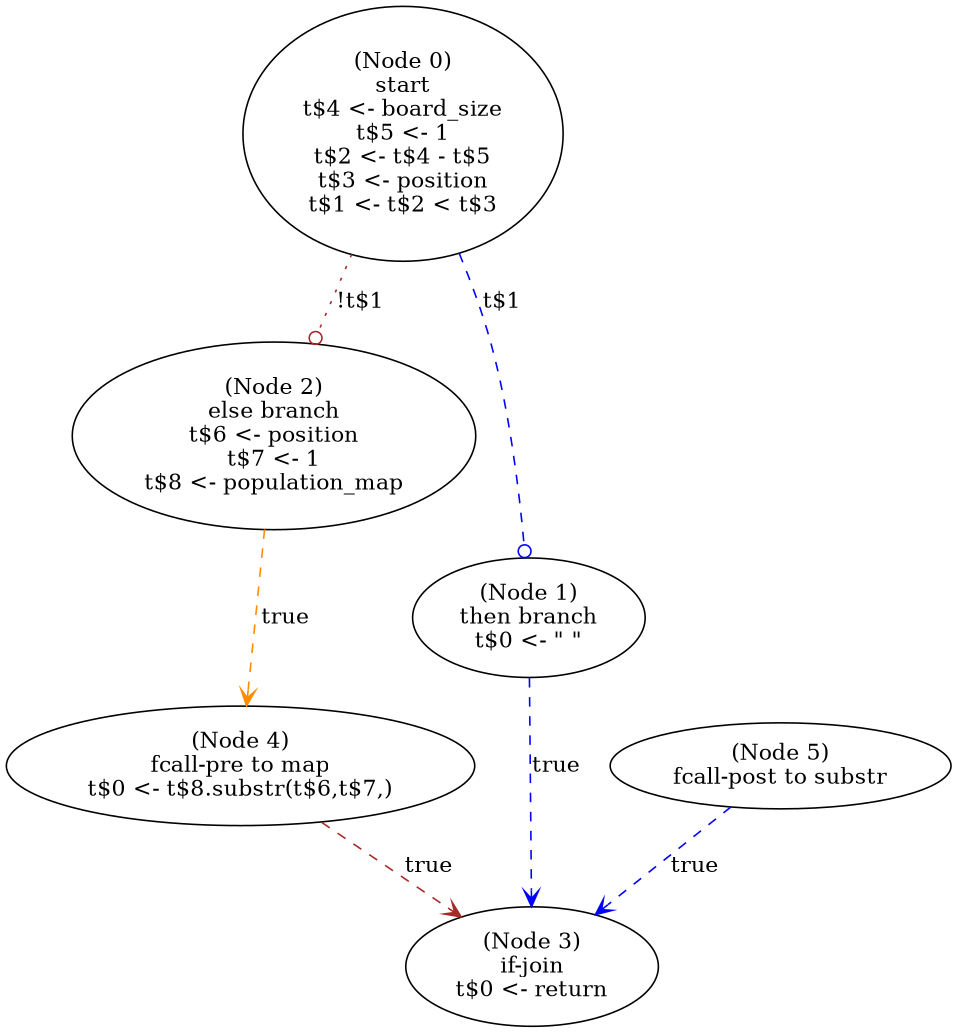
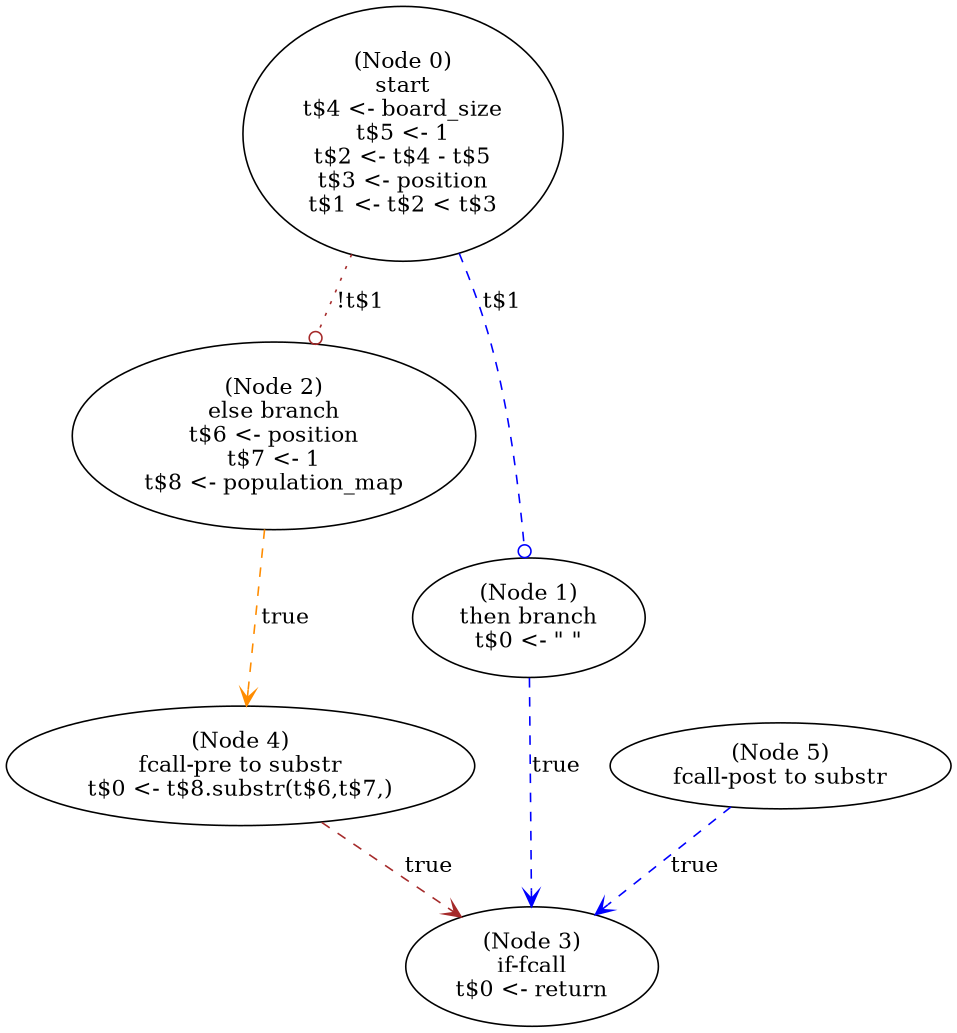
  digraph {
    edge [arrowhead=vee color=blue style=dashed]
    n1 [label="(Node 0)\nstart\nt$4 <- board_size\nt$5 <- 1\nt$2 <- t$4 - t$5\nt$3 <- position\nt$1 <- t$2 < t$3\n"]
    n2 [label="(Node 2)\nelse branch\nt$6 <- position\nt$7 <- 1\nt$8 <- population_map\n"]
    n3 [label="(Node 1)\nthen branch\nt$0 <- \" \"\n"]
-   n4 [label="(Node 4)\nfcall-pre to map\nt$0 <- t$8.substr(t$6,t$7,)\n"]
-   n5 [label="(Node 3)\nif-join\nt$0 <- return\n"]
+   n4 [label="(Node 4)\nfcall-pre to substr\nt$0 <- t$8.substr(t$6,t$7,)\n"]
+   n5 [label="(Node 3)\nif-fcall\nt$0 <- return\n"]
    n6 [label="(Node 5)\nfcall-post to substr\n"]
    n1 -> n2 [arrowhead=odot color=brown label="!t$1" style=dotted]
    n1 -> n3 [arrowhead=odot label="t$1"]
    n2 -> n4 [color=darkorange label=true]
    n3 -> n5 [label=true]
    n4 -> n5 [color=brown label=true]
    n6 -> n5 [label=true]
  }
